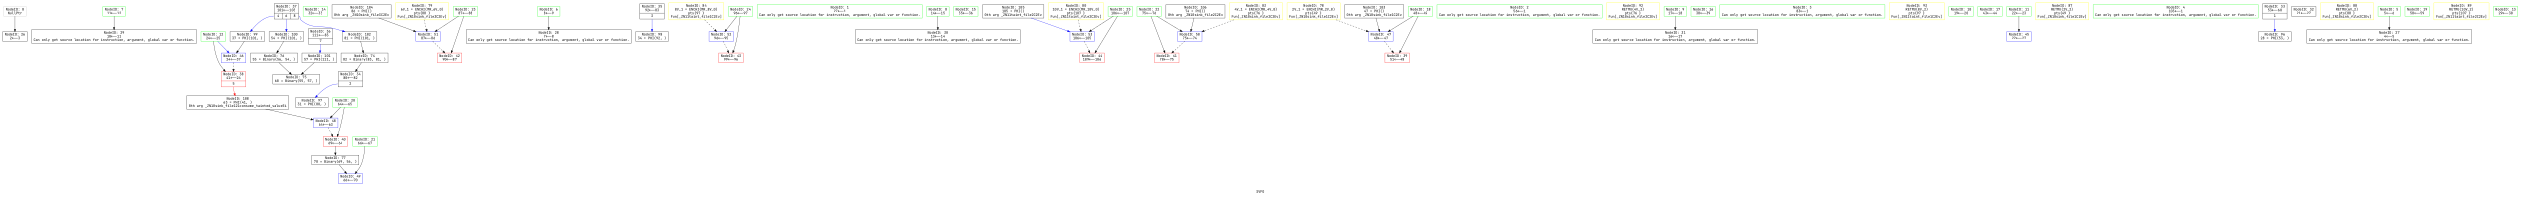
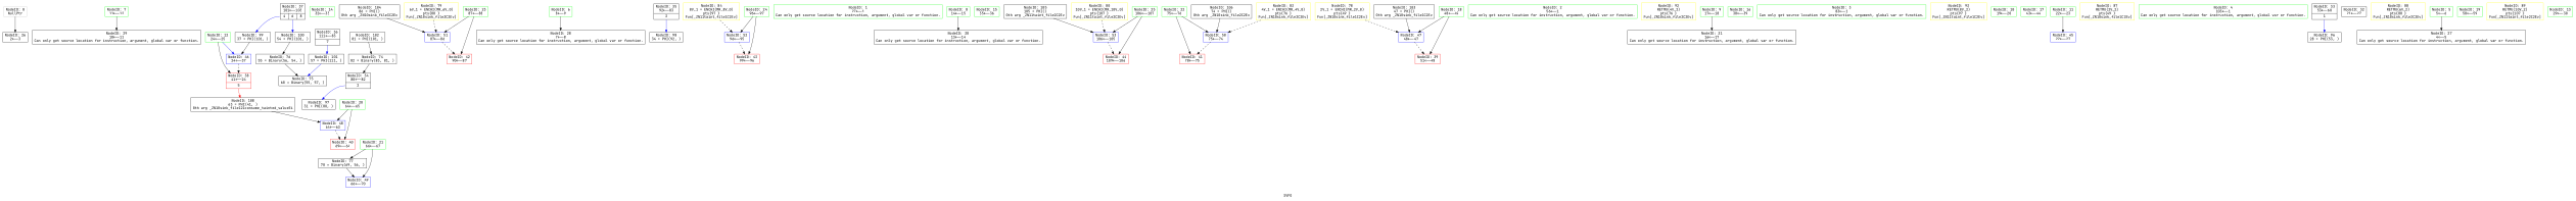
  digraph {
    fontname="JetBrains Mono"
    label=SVFG
    node [color=black fontname="JetBrains Mono" shape=record]
    edge [fontname="JetBrains Mono" style=solid]
    n1 [color=grey label="{NodeID: 0\nNullPtr}"]
    n2 [label="{NodeID: 26\n2\<--3\n}"]
    n3 [color=green label="{NodeID: 7\n11\<--12\n}"]
    n4 [label="{NodeID: 29\n10\<--11\nCan only get source location for instruction, argument, global var or function.}"]
    n5 [label="{NodeID: 97\n31 = PHI(80, )\n}"]
    n6 [color=green label="{NodeID: 14\n32\<--33\n}"]
    n7 [label="{NodeID: 104\n86 = PHI()\n0th arg _ZN10sink_file3C2Ev }"]
    n8 [color=blue label="{NodeID: 51\n87\<--86\n}"]
    n9 [color=red label="{NodeID: 42\n90\<--87\n}"]
    n10 [color=green label="{NodeID: 21\n66\<--67\n}"]
    n11 [color=blue label="{NodeID: 49\n66\<--70\n}"]
    n12 [label="{NodeID: 28\n7\<--8\nCan only get source location for instruction, argument, global var or function.}"]
    n13 [label="{NodeID: 35\n92\<--83\n|{<s0>3}}"]
    n14 [label="{NodeID: 98\n34 = PHI(92, )\n}"]
    n15 [label="{NodeID: 77\n70 = Binary(69, 56, )\n}" style=double]
    n16 [color=yellow label="{NodeID: 84\n8V_1 = ENCHI(MR_8V_0)\npts\{97 \}\nFun[_ZN11taint_file1C2Ev]}" style=double]
    n17 [color=blue label="{NodeID: 52\n96\<--95\n}"]
    n18 [color=red label="{NodeID: 43\n99\<--96\n}"]
    n19 [color=green label="{NodeID: 1\n27\<--1\nCan only get source location for instruction, argument, global var or function.}"]
    n20 [color=green label="{NodeID: 8\n14\<--15\n}"]
    n21 [label="{NodeID: 30\n13\<--14\nCan only get source location for instruction, argument, global var or function.}"]
    n22 [color=green label="{NodeID: 15\n35\<--36\n}"]
    n23 [label="{NodeID: 105\n105 = PHI()\n0th arg _ZN11taint_file2C2Ev }"]
    n24 [color=blue label="{NodeID: 53\n106\<--105\n}"]
    n25 [color=red label="{NodeID: 44\n109\<--106\n}"]
    n26 [color=green label="{NodeID: 22\n75\<--76\n}"]
    n27 [color=red label="{NodeID: 41\n78\<--75\n}"]
    n28 [color=blue label="{NodeID: 50\n75\<--74\n}"]
    n29 [label="{NodeID: 36\n111\<--83\n|{<s0>7}}"]
    n30 [label="{NodeID: 101\n57 = PHI(111, )\n}"]
    n31 [label="{NodeID: 75\n60 = Binary(55, 57, )\n}" style=double]
    n32 [color=yellow label="{NodeID: 78\n2V_1 = ENCHI(MR_2V_0)\npts\{49 \}\nFun[_ZN10sink_file1C2Ev]}" style=double]
    n33 [color=blue label="{NodeID: 47\n48\<--47\n}"]
    n34 [color=red label="{NodeID: 39\n51\<--48\n}"]
    n35 [color=green label="{NodeID: 2\n56\<--1\nCan only get source location for instruction, argument, global var or function.}"]
    n36 [color=yellow label="{NodeID: 92\nRETMU(4V_2)\npts\{76 \}\nFun[_ZN10sink_file2C2Ev]}" style=double]
    n37 [color=green label="{NodeID: 9\n17\<--18\n}"]
    n38 [label="{NodeID: 31\n16\<--17\nCan only get source location for instruction, argument, global var or function.}"]
    n39 [label="{NodeID: 99\n37 = PHI(101, )\n}"]
    n40 [color=blue label="{NodeID: 46\n24\<--37\n}"]
    n41 [color=red label="{NodeID: 38\n41\<--24\n|{<s0>5}}"]
    n42 [label="{NodeID: 108\n63 = PHI(41, )\n0th arg _ZN10sink_file121consume_tainted_valueEi }"]
    n43 [color=green label="{NodeID: 16\n38\<--39\n}"]
    n44 [label="{NodeID: 106\n74 = PHI()\n0th arg _ZN10sink_file2C2Ev }"]
    n45 [color=green label="{NodeID: 23\n87\<--88\n}"]
    n46 [label="{NodeID: 37\n101\<--103\n|{<s0>4|<s1>6|<s2>8}}"]
    n47 [label="{NodeID: 100\n54 = PHI(101, )\n}"]
    n48 [label="{NodeID: 102\n81 = PHI(101, )\n}"]
    n49 [label="{NodeID: 76\n55 = Binary(56, 54, )\n}" style=double]
    n50 [label="{NodeID: 74\n82 = Binary(83, 81, )\n}" style=double]
    n51 [label="{NodeID: 34\n80\<--82\n|{<s0>2}}"]
    n52 [color=yellow label="{NodeID: 79\n6V_1 = ENCHI(MR_6V_0)\npts\{88 \}\nFun[_ZN10sink_file3C2Ev]}" style=double]
    n53 [color=green label="{NodeID: 3\n83\<--1\nCan only get source location for instruction, argument, global var or function.}"]
    n54 [color=yellow label="{NodeID: 93\nRETMU(8V_2)\npts\{97 \}\nFun[_ZN11taint_file1C2Ev]}" style=double]
    n55 [color=green label="{NodeID: 10\n19\<--20\n}"]
    n56 [color=green label="{NodeID: 17\n43\<--44\n}"]
    n57 [color=green label="{NodeID: 24\n96\<--97\n}"]
    n58 [color=blue label="{NodeID: 48\n64\<--63\n}"]
    n59 [color=red label="{NodeID: 40\n69\<--64\n}"]
    n60 [color=blue label="{NodeID: 45\n22\<--27\n}"]
    n61 [color=yellow label="{NodeID: 80\n10V_1 = ENCHI(MR_10V_0)\npts\{107 \}\nFun[_ZN11taint_file2C2Ev]}" style=double]
    n62 [color=yellow label="{NodeID: 87\nRETMU(2V_2)\npts\{49 \}\nFun[_ZN10sink_file1C2Ev]}" style=double]
    n63 [color=green label="{NodeID: 4\n103\<--1\nCan only get source location for instruction, argument, global var or function.}"]
    n64 [color=green label="{NodeID: 11\n22\<--23\n}"]
    n65 [label="{NodeID: 33\n53\<--60\n|{<s0>1}}"]
    n66 [label="{NodeID: 96\n28 = PHI(53, )\n}"]
    n67 [color=green label="{NodeID: 18\n48\<--49\n}"]
    n68 [color=green label="{NodeID: 25\n106\<--107\n}"]
    n69 [label="{NodeID: 32\n21\<--27\n}"]
    n70 [color=yellow label="{NodeID: 88\nRETMU(6V_2)\npts\{88 \}\nFun[_ZN10sink_file3C2Ev]}" style=double]
    n71 [color=green label="{NodeID: 5\n5\<--6\n}"]
    n72 [label="{NodeID: 27\n4\<--5\nCan only get source location for instruction, argument, global var or function.}"]
    n73 [color=green label="{NodeID: 12\n24\<--25\n}"]
    n74 [color=green label="{NodeID: 19\n58\<--59\n}"]
    n75 [color=yellow label="{NodeID: 89\nRETMU(10V_2)\npts\{107 \}\nFun[_ZN11taint_file2C2Ev]}" style=double]
    n76 [color=green label="{NodeID: 6\n8\<--9\n}"]
    n77 [color=green label="{NodeID: 13\n29\<--30\n}"]
    n78 [label="{NodeID: 103\n47 = PHI()\n0th arg _ZN10sink_file1C2Ev }"]
    n79 [color=green label="{NodeID: 20\n64\<--65\n}"]
    n80 [color=yellow label="{NodeID: 83\n4V_1 = ENCHI(MR_4V_0)\npts\{76 \}\nFun[_ZN10sink_file2C2Ev]}" style=double]
    n1 -> n2
    n3 -> n4
    n7 -> n8
    n8 -> n9 [style=dashed]
    n10 -> n11
    n13 -> n14 [color=blue tailport=s0]
    n15 -> n11
    n16 -> n17 [style=dashed]
    n17 -> n18 [style=dashed]
    n20 -> n21
-   n23 -> n24 [color=blue]
+   n23 -> n24
    n24 -> n25 [style=dashed]
    n26 -> n27
    n26 -> n28
    n28 -> n27 [style=dashed]
    n29 -> n30 [color=blue tailport=s0]
-   n30 -> n31
+   n30 -> n31 [color=blue]
    n32 -> n33 [style=dashed]
    n33 -> n34 [style=dashed]
    n37 -> n38
    n39 -> n40
    n40 -> n41 [style=dashed]
    n41 -> n42 [color=red tailport=s0]
    n42 -> n58
    n44 -> n28
    n45 -> n8
    n45 -> n9
    n46 -> n39 [color=blue tailport=s0]
    n46 -> n47 [color=blue tailport=s1]
-   n46 -> n48 [color=blue tailport=s2]
    n47 -> n49
    n48 -> n50
    n49 -> n31
    n50 -> n51
    n51 -> n5 [color=blue tailport=s0]
    n52 -> n8 [style=dashed]
    n57 -> n17
    n57 -> n18
    n58 -> n59 [style=dashed]
-   n59 -> n15
+   n10 -> n15
    n61 -> n24 [style=dashed]
    n64 -> n60
    n65 -> n66 [color=blue tailport=s0]
    n67 -> n33
    n67 -> n34
    n68 -> n24
    n68 -> n25
    n71 -> n72
    n73 -> n40 [color=blue]
    n73 -> n41
    n76 -> n12
    n78 -> n33
    n79 -> n58
    n79 -> n59
    n80 -> n28 [style=dashed]
  }
